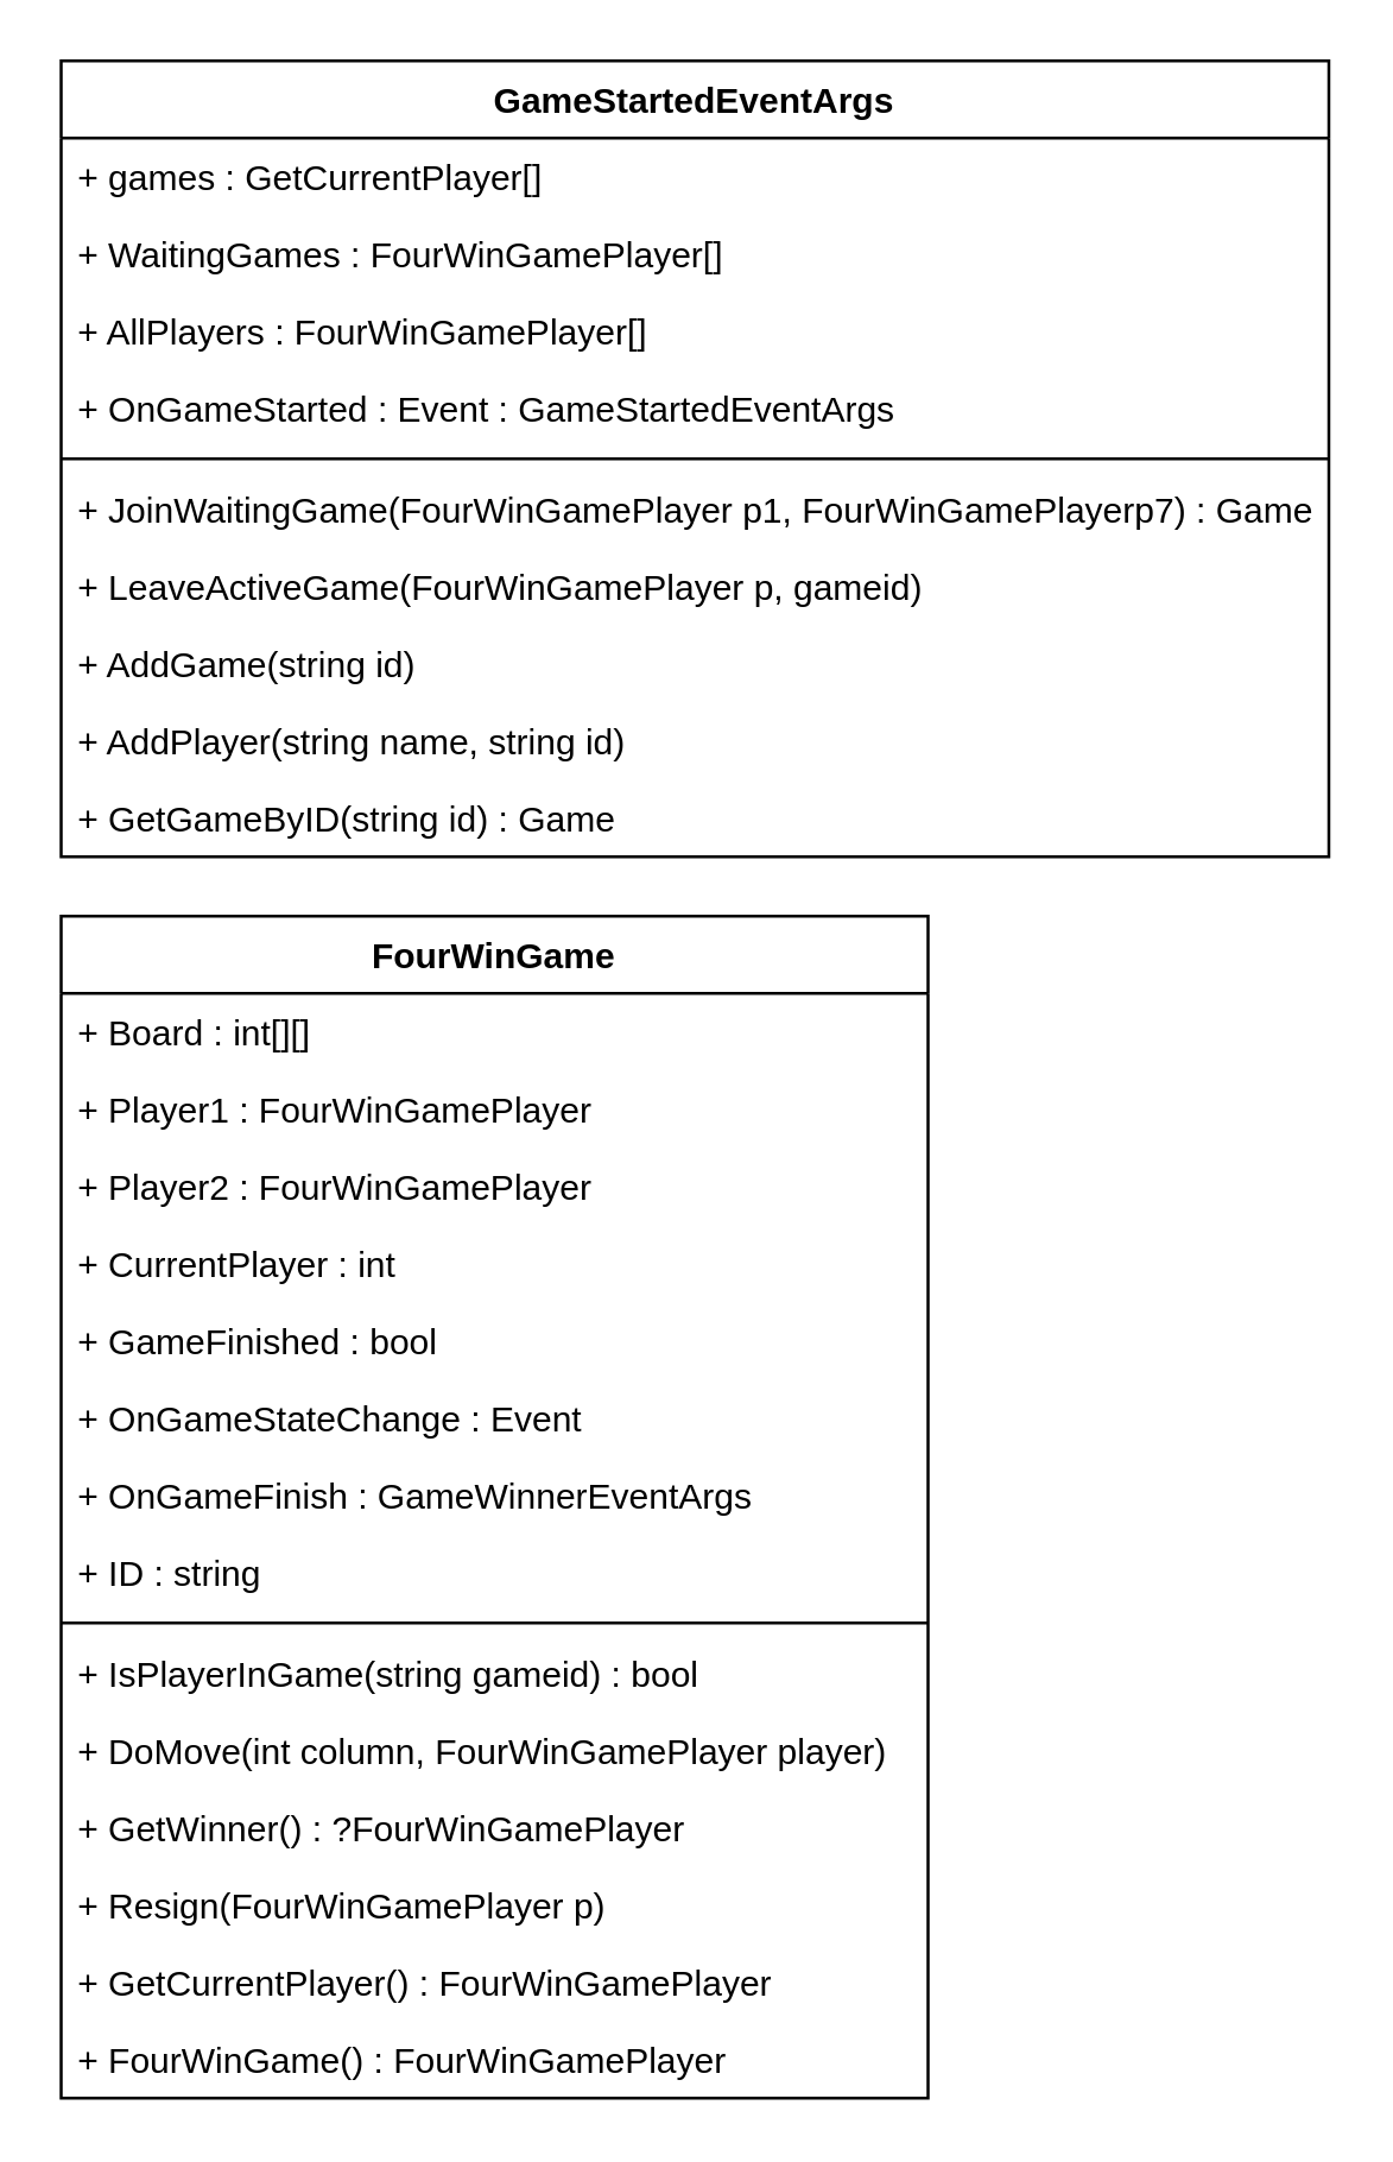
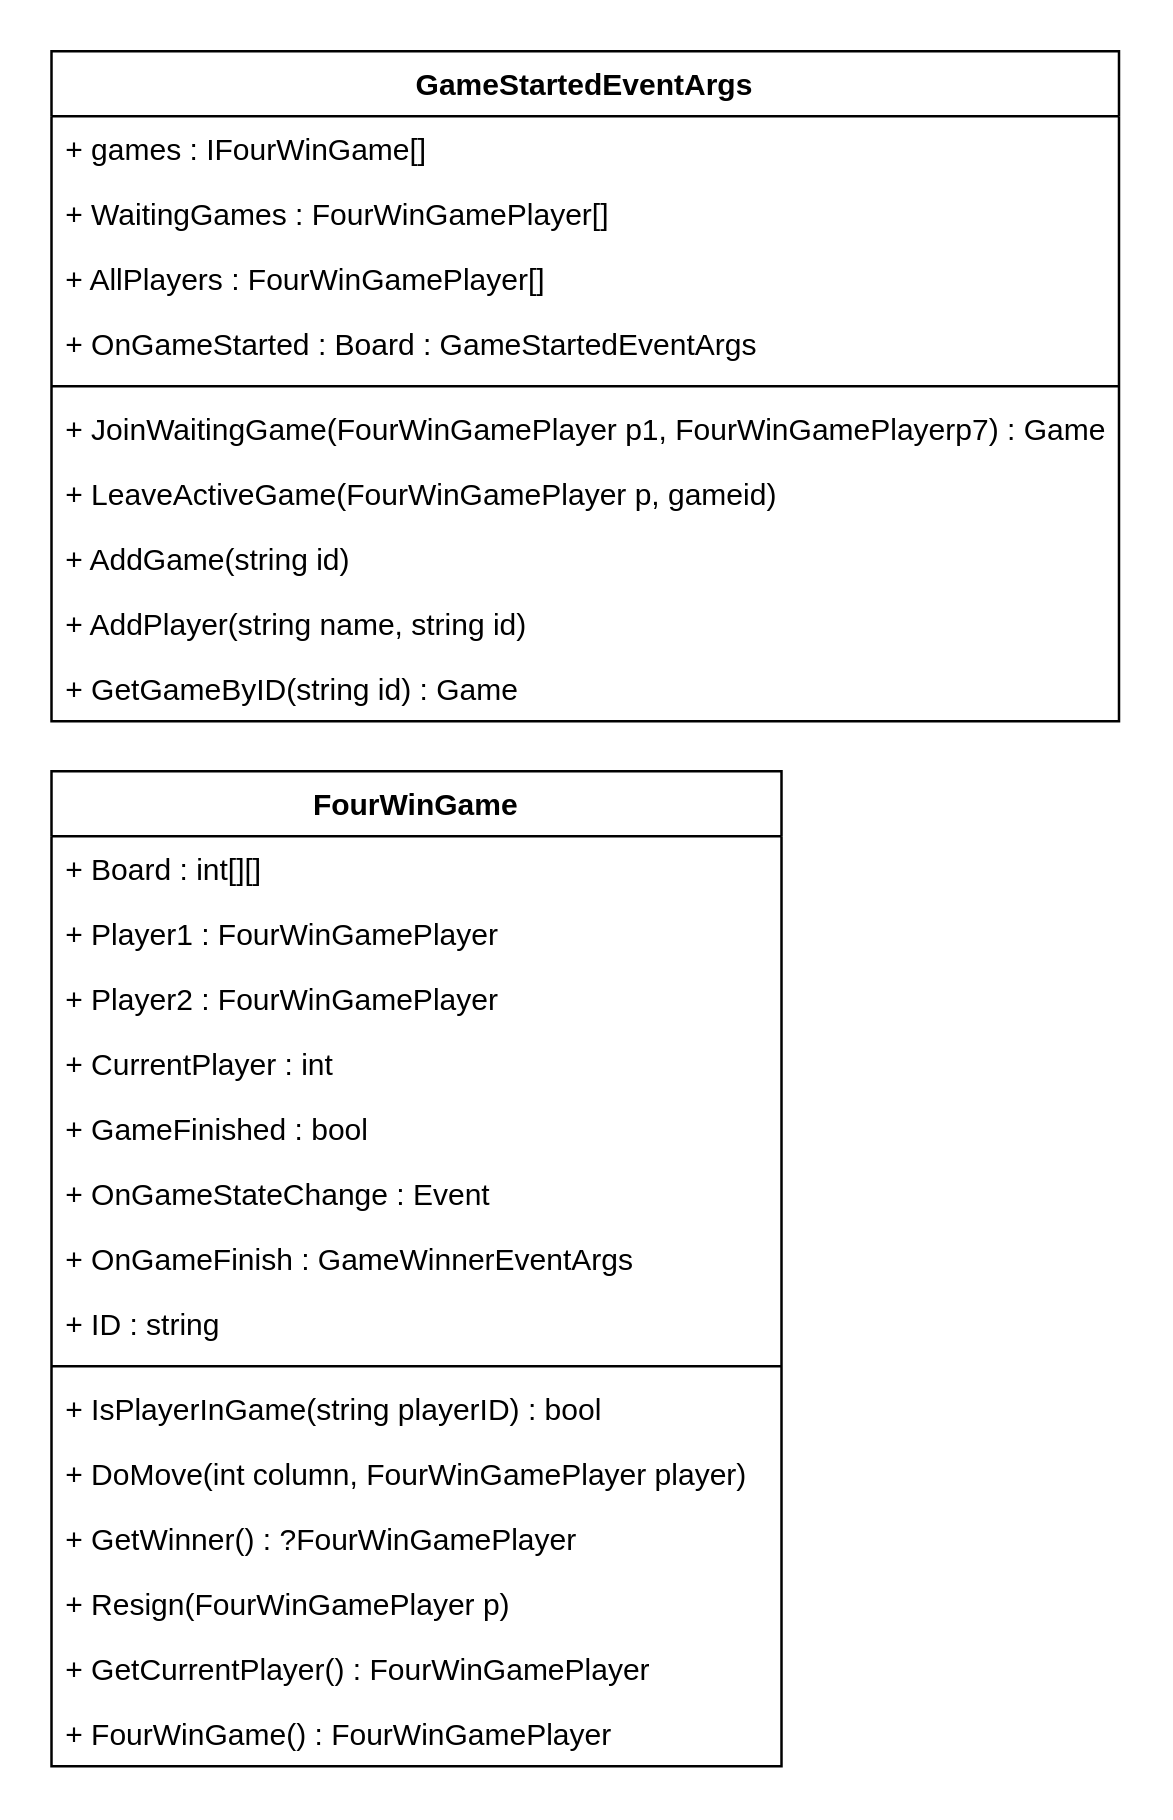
  <mxCell id="0" />
  <mxCell id="1" parent="0" />
  <mxCell id="2" value="FourWinGame" style="swimlane;fontStyle=1;align=center;verticalAlign=top;childLayout=stackLayout;horizontal=1;startSize=26;horizontalStack=0;resizeParent=1;resizeParentMax=0;resizeLast=0;collapsible=1;marginBottom=0;" parent="1" vertex="1"><mxGeometry x="20" y="308" width="292" height="398" as="geometry" /></mxCell>
  <mxCell id="3" value="+ Board : int[][]&#10;" style="text;strokeColor=none;fillColor=none;align=left;verticalAlign=top;spacingLeft=4;spacingRight=4;overflow=hidden;rotatable=0;points=[[0,0.5],[1,0.5]];portConstraint=eastwest;" parent="2" vertex="1"><mxGeometry y="26" width="292" height="26" as="geometry" /></mxCell>
  <mxCell id="4" value="+ Player1 : FourWinGamePlayer" style="text;strokeColor=none;fillColor=none;align=left;verticalAlign=top;spacingLeft=4;spacingRight=4;overflow=hidden;rotatable=0;points=[[0,0.5],[1,0.5]];portConstraint=eastwest;" parent="2" vertex="1"><mxGeometry y="52" width="292" height="26" as="geometry" /></mxCell>
  <mxCell id="5" value="+ Player2 : FourWinGamePlayer" style="text;strokeColor=none;fillColor=none;align=left;verticalAlign=top;spacingLeft=4;spacingRight=4;overflow=hidden;rotatable=0;points=[[0,0.5],[1,0.5]];portConstraint=eastwest;" parent="2" vertex="1"><mxGeometry y="78" width="292" height="26" as="geometry" /></mxCell>
  <mxCell id="6" value="+ CurrentPlayer : int" style="text;strokeColor=none;fillColor=none;align=left;verticalAlign=top;spacingLeft=4;spacingRight=4;overflow=hidden;rotatable=0;points=[[0,0.5],[1,0.5]];portConstraint=eastwest;" parent="2" vertex="1"><mxGeometry y="104" width="292" height="26" as="geometry" /></mxCell>
  <mxCell id="7" value="+ GameFinished : bool" style="text;strokeColor=none;fillColor=none;align=left;verticalAlign=top;spacingLeft=4;spacingRight=4;overflow=hidden;rotatable=0;points=[[0,0.5],[1,0.5]];portConstraint=eastwest;" parent="2" vertex="1"><mxGeometry y="130" width="292" height="26" as="geometry" /></mxCell>
  <mxCell id="8" value="+ OnGameStateChange : Event" style="text;strokeColor=none;fillColor=none;align=left;verticalAlign=top;spacingLeft=4;spacingRight=4;overflow=hidden;rotatable=0;points=[[0,0.5],[1,0.5]];portConstraint=eastwest;" parent="2" vertex="1"><mxGeometry y="156" width="292" height="26" as="geometry" /></mxCell>
  <mxCell id="9" value="+ OnGameFinish : GameWinnerEventArgs" style="text;strokeColor=none;fillColor=none;align=left;verticalAlign=top;spacingLeft=4;spacingRight=4;overflow=hidden;rotatable=0;points=[[0,0.5],[1,0.5]];portConstraint=eastwest;" parent="2" vertex="1"><mxGeometry y="182" width="292" height="26" as="geometry" /></mxCell>
  <mxCell id="10" value="+ ID : string" style="text;strokeColor=none;fillColor=none;align=left;verticalAlign=top;spacingLeft=4;spacingRight=4;overflow=hidden;rotatable=0;points=[[0,0.5],[1,0.5]];portConstraint=eastwest;" parent="2" vertex="1"><mxGeometry y="208" width="292" height="26" as="geometry" /></mxCell>
  <mxCell id="11" value="" style="line;strokeWidth=1;fillColor=none;align=left;verticalAlign=middle;spacingTop=-1;spacingLeft=3;spacingRight=3;rotatable=0;labelPosition=right;points=[];portConstraint=eastwest;strokeColor=inherit;" parent="2" vertex="1"><mxGeometry y="234" width="292" height="8" as="geometry" /></mxCell>
- <mxCell id="12" value="+ IsPlayerInGame(string gameid) : bool" style="text;strokeColor=none;fillColor=none;align=left;verticalAlign=top;spacingLeft=4;spacingRight=4;overflow=hidden;rotatable=0;points=[[0,0.5],[1,0.5]];portConstraint=eastwest;" parent="2" vertex="1"><mxGeometry y="242" width="292" height="26" as="geometry" /></mxCell>
+ <mxCell id="12" value="+ IsPlayerInGame(string playerID) : bool" style="text;strokeColor=none;fillColor=none;align=left;verticalAlign=top;spacingLeft=4;spacingRight=4;overflow=hidden;rotatable=0;points=[[0,0.5],[1,0.5]];portConstraint=eastwest;" parent="2" vertex="1"><mxGeometry y="242" width="292" height="26" as="geometry" /></mxCell>
  <mxCell id="13" value="+ DoMove(int column, FourWinGamePlayer player)" style="text;strokeColor=none;fillColor=none;align=left;verticalAlign=top;spacingLeft=4;spacingRight=4;overflow=hidden;rotatable=0;points=[[0,0.5],[1,0.5]];portConstraint=eastwest;" parent="2" vertex="1"><mxGeometry y="268" width="292" height="26" as="geometry" /></mxCell>
  <mxCell id="14" value="+ GetWinner() : ?FourWinGamePlayer" style="text;strokeColor=none;fillColor=none;align=left;verticalAlign=top;spacingLeft=4;spacingRight=4;overflow=hidden;rotatable=0;points=[[0,0.5],[1,0.5]];portConstraint=eastwest;" parent="2" vertex="1"><mxGeometry y="294" width="292" height="26" as="geometry" /></mxCell>
  <mxCell id="15" value="+ Resign(FourWinGamePlayer p)" style="text;strokeColor=none;fillColor=none;align=left;verticalAlign=top;spacingLeft=4;spacingRight=4;overflow=hidden;rotatable=0;points=[[0,0.5],[1,0.5]];portConstraint=eastwest;" parent="2" vertex="1"><mxGeometry y="320" width="292" height="26" as="geometry" /></mxCell>
  <mxCell id="16" value="+ GetCurrentPlayer() : FourWinGamePlayer " style="text;strokeColor=none;fillColor=none;align=left;verticalAlign=top;spacingLeft=4;spacingRight=4;overflow=hidden;rotatable=0;points=[[0,0.5],[1,0.5]];portConstraint=eastwest;" parent="2" vertex="1"><mxGeometry y="346" width="292" height="26" as="geometry" /></mxCell>
  <mxCell id="17" value="+ FourWinGame() : FourWinGamePlayer " style="text;strokeColor=none;fillColor=none;align=left;verticalAlign=top;spacingLeft=4;spacingRight=4;overflow=hidden;rotatable=0;points=[[0,0.5],[1,0.5]];portConstraint=eastwest;" parent="2" vertex="1"><mxGeometry y="372" width="292" height="26" as="geometry" /></mxCell>
  <mxCell id="18" value="GameStartedEventArgs" style="swimlane;fontStyle=1;align=center;verticalAlign=top;childLayout=stackLayout;horizontal=1;startSize=26;horizontalStack=0;resizeParent=1;resizeParentMax=0;resizeLast=0;collapsible=1;marginBottom=0;" parent="1" vertex="1"><mxGeometry x="20" y="20" width="427" height="268" as="geometry" /></mxCell>
- <mxCell id="19" value="+ games : GetCurrentPlayer[]" style="text;strokeColor=none;fillColor=none;align=left;verticalAlign=top;spacingLeft=4;spacingRight=4;overflow=hidden;rotatable=0;points=[[0,0.5],[1,0.5]];portConstraint=eastwest;" parent="18" vertex="1"><mxGeometry y="26" width="427" height="26" as="geometry" /></mxCell>
+ <mxCell id="19" value="+ games : IFourWinGame[]" style="text;strokeColor=none;fillColor=none;align=left;verticalAlign=top;spacingLeft=4;spacingRight=4;overflow=hidden;rotatable=0;points=[[0,0.5],[1,0.5]];portConstraint=eastwest;" parent="18" vertex="1"><mxGeometry y="26" width="427" height="26" as="geometry" /></mxCell>
  <mxCell id="20" value="+ WaitingGames : FourWinGamePlayer[]" style="text;strokeColor=none;fillColor=none;align=left;verticalAlign=top;spacingLeft=4;spacingRight=4;overflow=hidden;rotatable=0;points=[[0,0.5],[1,0.5]];portConstraint=eastwest;" parent="18" vertex="1"><mxGeometry y="52" width="427" height="26" as="geometry" /></mxCell>
  <mxCell id="21" value="+ AllPlayers : FourWinGamePlayer[]" style="text;strokeColor=none;fillColor=none;align=left;verticalAlign=top;spacingLeft=4;spacingRight=4;overflow=hidden;rotatable=0;points=[[0,0.5],[1,0.5]];portConstraint=eastwest;" parent="18" vertex="1"><mxGeometry y="78" width="427" height="26" as="geometry" /></mxCell>
- <mxCell id="22" value="+ OnGameStarted : Event : GameStartedEventArgs" style="text;strokeColor=none;fillColor=none;align=left;verticalAlign=top;spacingLeft=4;spacingRight=4;overflow=hidden;rotatable=0;points=[[0,0.5],[1,0.5]];portConstraint=eastwest;" parent="18" vertex="1"><mxGeometry y="104" width="427" height="26" as="geometry" /></mxCell>
+ <mxCell id="22" value="+ OnGameStarted : Board : GameStartedEventArgs" style="text;strokeColor=none;fillColor=none;align=left;verticalAlign=top;spacingLeft=4;spacingRight=4;overflow=hidden;rotatable=0;points=[[0,0.5],[1,0.5]];portConstraint=eastwest;" parent="18" vertex="1"><mxGeometry y="104" width="427" height="26" as="geometry" /></mxCell>
  <mxCell id="23" value="" style="line;strokeWidth=1;fillColor=none;align=left;verticalAlign=middle;spacingTop=-1;spacingLeft=3;spacingRight=3;rotatable=0;labelPosition=right;points=[];portConstraint=eastwest;strokeColor=inherit;" parent="18" vertex="1"><mxGeometry y="130" width="427" height="8" as="geometry" /></mxCell>
  <mxCell id="24" value="+ JoinWaitingGame(FourWinGamePlayer p1, FourWinGamePlayerp7) : Game" style="text;strokeColor=none;fillColor=none;align=left;verticalAlign=top;spacingLeft=4;spacingRight=4;overflow=hidden;rotatable=0;points=[[0,0.5],[1,0.5]];portConstraint=eastwest;" parent="18" vertex="1"><mxGeometry y="138" width="427" height="26" as="geometry" /></mxCell>
  <mxCell id="25" value="+ LeaveActiveGame(FourWinGamePlayer p, gameid)" style="text;strokeColor=none;fillColor=none;align=left;verticalAlign=top;spacingLeft=4;spacingRight=4;overflow=hidden;rotatable=0;points=[[0,0.5],[1,0.5]];portConstraint=eastwest;" parent="18" vertex="1"><mxGeometry y="164" width="427" height="26" as="geometry" /></mxCell>
  <mxCell id="26" value="+ AddGame(string id)" style="text;strokeColor=none;fillColor=none;align=left;verticalAlign=top;spacingLeft=4;spacingRight=4;overflow=hidden;rotatable=0;points=[[0,0.5],[1,0.5]];portConstraint=eastwest;" parent="18" vertex="1"><mxGeometry y="190" width="427" height="26" as="geometry" /></mxCell>
  <mxCell id="27" value="+ AddPlayer(string name, string id)" style="text;strokeColor=none;fillColor=none;align=left;verticalAlign=top;spacingLeft=4;spacingRight=4;overflow=hidden;rotatable=0;points=[[0,0.5],[1,0.5]];portConstraint=eastwest;" parent="18" vertex="1"><mxGeometry y="216" width="427" height="26" as="geometry" /></mxCell>
  <mxCell id="28" value="+ GetGameByID(string id) : Game" style="text;strokeColor=none;fillColor=none;align=left;verticalAlign=top;spacingLeft=4;spacingRight=4;overflow=hidden;rotatable=0;points=[[0,0.5],[1,0.5]];portConstraint=eastwest;" parent="18" vertex="1"><mxGeometry y="242" width="427" height="26" as="geometry" /></mxCell>
